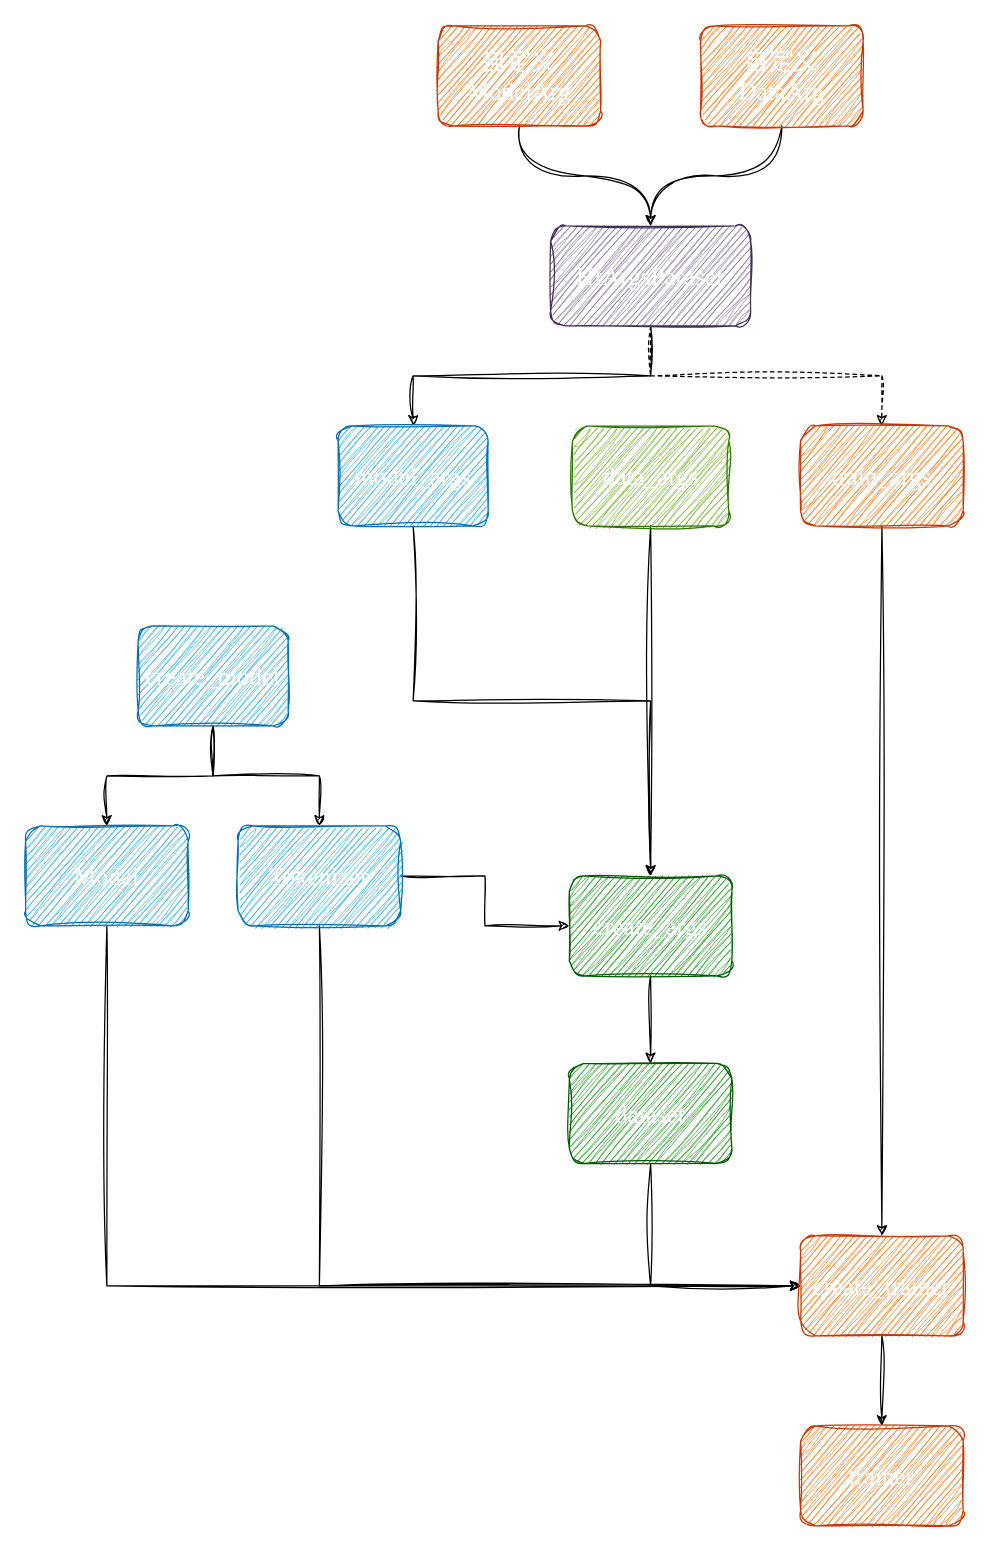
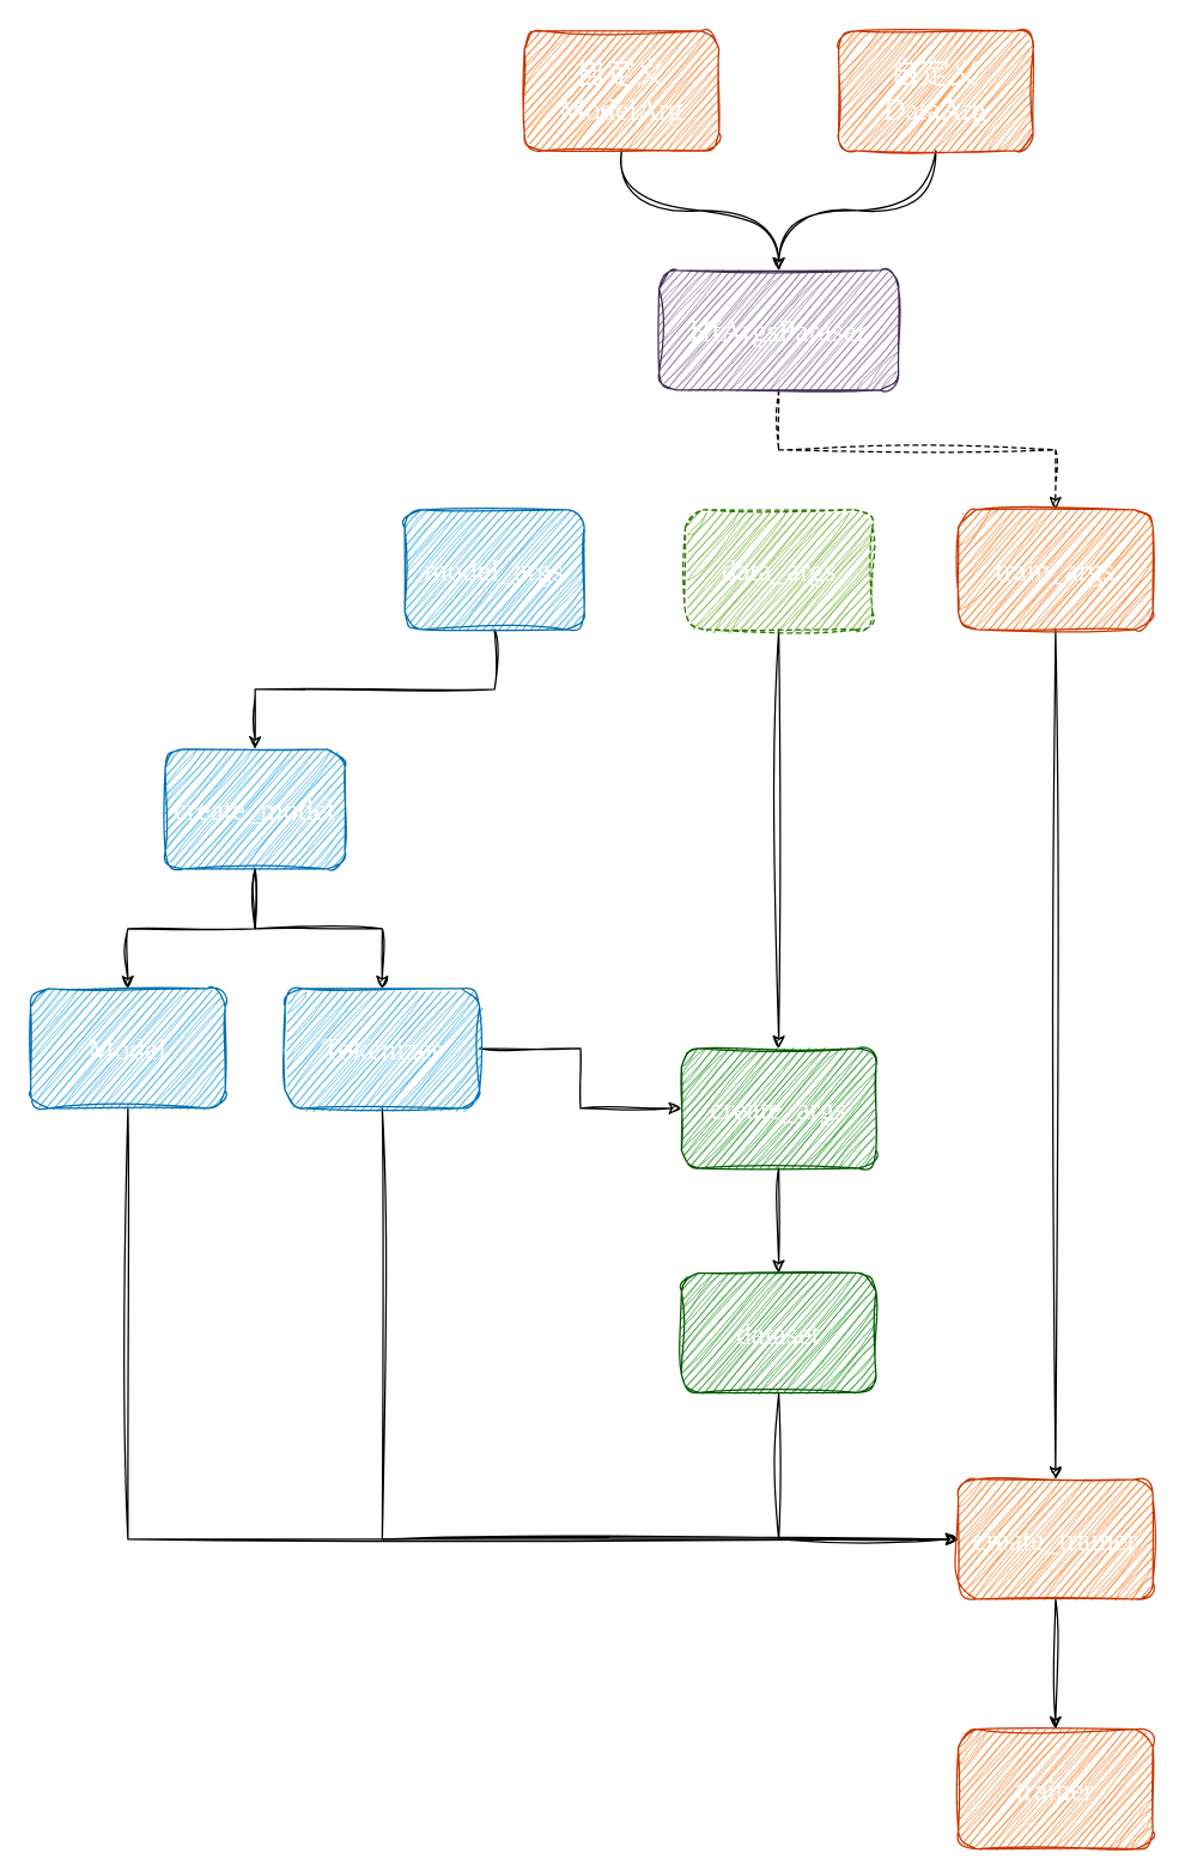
  <mxCell id="0" />
  <mxCell id="1" parent="0" />
  <mxCell id="2" style="edgeStyle=orthogonalEdgeStyle;rounded=0;sketch=1;hachureGap=4;jiggle=2;curveFitting=1;orthogonalLoop=1;jettySize=auto;html=1;exitX=0.5;exitY=1;exitDx=0;exitDy=0;entryX=0.5;entryY=0;entryDx=0;entryDy=0;fontFamily=Architects Daughter;fontSource=https%3A%2F%2Ffonts.googleapis.com%2Fcss%3Ffamily%3DArchitects%2BDaughter;fontSize=16;curved=1;" edge="1" parent="1" source="3" target="8"><mxGeometry relative="1" as="geometry" /></mxCell>
  <mxCell id="3" value="自定义ModelArg" style="rounded=1;whiteSpace=wrap;html=1;sketch=1;hachureGap=4;jiggle=2;curveFitting=1;fontFamily=Architects Daughter;fontSource=https%3A%2F%2Ffonts.googleapis.com%2Fcss%3Ffamily%3DArchitects%2BDaughter;fontSize=20;fillColor=#fa6800;fontColor=#FFFFFF;strokeColor=#C73500;" vertex="1" parent="1"><mxGeometry x="350" y="20" width="130" height="80" as="geometry" /></mxCell>
  <mxCell id="4" style="edgeStyle=orthogonalEdgeStyle;rounded=0;sketch=1;hachureGap=4;jiggle=2;curveFitting=1;orthogonalLoop=1;jettySize=auto;html=1;exitX=0.5;exitY=1;exitDx=0;exitDy=0;entryX=0.5;entryY=0;entryDx=0;entryDy=0;fontFamily=Architects Daughter;fontSource=https%3A%2F%2Ffonts.googleapis.com%2Fcss%3Ffamily%3DArchitects%2BDaughter;fontSize=16;curved=1;" edge="1" parent="1" source="5" target="8"><mxGeometry relative="1" as="geometry" /></mxCell>
  <mxCell id="5" value="自定义DataArg" style="rounded=1;whiteSpace=wrap;html=1;sketch=1;hachureGap=4;jiggle=2;curveFitting=1;fontFamily=Architects Daughter;fontSource=https%3A%2F%2Ffonts.googleapis.com%2Fcss%3Ffamily%3DArchitects%2BDaughter;fontSize=20;fillColor=#fa6800;fontColor=#FFFFFF;strokeColor=#C73500;" vertex="1" parent="1"><mxGeometry x="560" y="20" width="130" height="80" as="geometry" /></mxCell>
- <mxCell id="6" style="edgeStyle=orthogonalEdgeStyle;rounded=0;sketch=1;hachureGap=4;jiggle=2;curveFitting=1;orthogonalLoop=1;jettySize=auto;html=1;exitX=0.5;exitY=1;exitDx=0;exitDy=0;entryX=0.5;entryY=0;entryDx=0;entryDy=0;fontFamily=Architects Daughter;fontSource=https%3A%2F%2Ffonts.googleapis.com%2Fcss%3Ffamily%3DArchitects%2BDaughter;fontSize=16;" edge="1" parent="1" source="8" target="10"><mxGeometry relative="1" as="geometry" /></mxCell>
  <mxCell id="7" style="edgeStyle=orthogonalEdgeStyle;rounded=0;sketch=1;hachureGap=4;jiggle=2;curveFitting=1;orthogonalLoop=1;jettySize=auto;html=1;exitX=0.5;exitY=1;exitDx=0;exitDy=0;fontFamily=Architects Daughter;fontSource=https%3A%2F%2Ffonts.googleapis.com%2Fcss%3Ffamily%3DArchitects%2BDaughter;fontSize=16;dashed=1;" edge="1" parent="1" source="8" target="14"><mxGeometry relative="1" as="geometry" /></mxCell>
  <mxCell id="8" value="HfArgsParaser" style="rounded=1;whiteSpace=wrap;html=1;sketch=1;hachureGap=4;jiggle=2;curveFitting=1;fontFamily=Architects Daughter;fontSource=https%3A%2F%2Ffonts.googleapis.com%2Fcss%3Ffamily%3DArchitects%2BDaughter;fontSize=20;fillColor=#76608a;fontColor=#ffffff;strokeColor=#432D57;" vertex="1" parent="1"><mxGeometry x="440" y="180" width="160" height="80" as="geometry" /></mxCell>
- <mxCell id="9" style="edgeStyle=orthogonalEdgeStyle;rounded=0;sketch=1;hachureGap=4;jiggle=2;curveFitting=1;orthogonalLoop=1;jettySize=auto;html=1;exitX=0.5;exitY=1;exitDx=0;exitDy=0;fontFamily=Architects Daughter;fontSource=https%3A%2F%2Ffonts.googleapis.com%2Fcss%3Ffamily%3DArchitects%2BDaughter;fontSize=16;" edge="1" parent="1" source="10" target="24"><mxGeometry relative="1" as="geometry" /></mxCell>
+ <mxCell id="9" style="edgeStyle=orthogonalEdgeStyle;rounded=0;sketch=1;hachureGap=4;jiggle=2;curveFitting=1;orthogonalLoop=1;jettySize=auto;html=1;exitX=0.5;exitY=1;exitDx=0;exitDy=0;entryX=0.5;entryY=0;entryDx=0;entryDy=0;fontFamily=Architects Daughter;fontSource=https%3A%2F%2Ffonts.googleapis.com%2Fcss%3Ffamily%3DArchitects%2BDaughter;fontSize=16;" edge="1" parent="1" source="10" target="17"><mxGeometry relative="1" as="geometry" /></mxCell>
  <mxCell id="10" value="model_args" style="rounded=1;whiteSpace=wrap;html=1;sketch=1;hachureGap=4;jiggle=2;curveFitting=1;fontFamily=Architects Daughter;fontSource=https%3A%2F%2Ffonts.googleapis.com%2Fcss%3Ffamily%3DArchitects%2BDaughter;fontSize=20;fillColor=#1ba1e2;strokeColor=#006EAF;fontColor=#ffffff;" vertex="1" parent="1"><mxGeometry x="270" y="340" width="120" height="80" as="geometry" /></mxCell>
  <mxCell id="11" style="edgeStyle=orthogonalEdgeStyle;rounded=0;sketch=1;hachureGap=4;jiggle=2;curveFitting=1;orthogonalLoop=1;jettySize=auto;html=1;exitX=0.5;exitY=1;exitDx=0;exitDy=0;fontFamily=Architects Daughter;fontSource=https%3A%2F%2Ffonts.googleapis.com%2Fcss%3Ffamily%3DArchitects%2BDaughter;fontSize=16;" edge="1" parent="1" source="12" target="24"><mxGeometry relative="1" as="geometry" /></mxCell>
- <mxCell id="12" value="data_args" style="rounded=1;whiteSpace=wrap;html=1;sketch=1;hachureGap=4;jiggle=2;curveFitting=1;fontFamily=Architects Daughter;fontSource=https%3A%2F%2Ffonts.googleapis.com%2Fcss%3Ffamily%3DArchitects%2BDaughter;fontSize=20;fillColor=#60a917;fontColor=#ffffff;strokeColor=#2D7600;" vertex="1" parent="1"><mxGeometry x="457.5" y="340" width="125" height="80" as="geometry" /></mxCell>
+ <mxCell id="12" value="data_args" style="rounded=1;whiteSpace=wrap;html=1;sketch=1;hachureGap=4;jiggle=2;curveFitting=1;fontFamily=Architects Daughter;fontSource=https%3A%2F%2Ffonts.googleapis.com%2Fcss%3Ffamily%3DArchitects%2BDaughter;fontSize=20;fillColor=#60a917;fontColor=#ffffff;strokeColor=#2D7600;dashed=1;" vertex="1" parent="1"><mxGeometry x="457.5" y="340" width="125" height="80" as="geometry" /></mxCell>
  <mxCell id="13" style="edgeStyle=orthogonalEdgeStyle;rounded=0;sketch=1;hachureGap=4;jiggle=2;curveFitting=1;orthogonalLoop=1;jettySize=auto;html=1;exitX=0.5;exitY=1;exitDx=0;exitDy=0;fontFamily=Architects Daughter;fontSource=https%3A%2F%2Ffonts.googleapis.com%2Fcss%3Ffamily%3DArchitects%2BDaughter;fontSize=16;" edge="1" parent="1" source="14" target="28"><mxGeometry relative="1" as="geometry" /></mxCell>
  <mxCell id="14" value="train_args" style="rounded=1;whiteSpace=wrap;html=1;sketch=1;hachureGap=4;jiggle=2;curveFitting=1;fontFamily=Architects Daughter;fontSource=https%3A%2F%2Ffonts.googleapis.com%2Fcss%3Ffamily%3DArchitects%2BDaughter;fontSize=20;fillColor=#fa6800;fontColor=#FFFFFF;strokeColor=#C73500;" vertex="1" parent="1"><mxGeometry x="640" y="340" width="130" height="80" as="geometry" /></mxCell>
  <mxCell id="15" style="edgeStyle=orthogonalEdgeStyle;rounded=0;sketch=1;hachureGap=4;jiggle=2;curveFitting=1;orthogonalLoop=1;jettySize=auto;html=1;exitX=0.5;exitY=1;exitDx=0;exitDy=0;fontFamily=Architects Daughter;fontSource=https%3A%2F%2Ffonts.googleapis.com%2Fcss%3Ffamily%3DArchitects%2BDaughter;fontSize=16;" edge="1" parent="1" source="17" target="19"><mxGeometry relative="1" as="geometry" /></mxCell>
  <mxCell id="16" style="edgeStyle=orthogonalEdgeStyle;rounded=0;sketch=1;hachureGap=4;jiggle=2;curveFitting=1;orthogonalLoop=1;jettySize=auto;html=1;exitX=0.5;exitY=1;exitDx=0;exitDy=0;fontFamily=Architects Daughter;fontSource=https%3A%2F%2Ffonts.googleapis.com%2Fcss%3Ffamily%3DArchitects%2BDaughter;fontSize=16;" edge="1" parent="1" source="17" target="22"><mxGeometry relative="1" as="geometry" /></mxCell>
  <mxCell id="17" value="create_model" style="rounded=1;whiteSpace=wrap;html=1;sketch=1;hachureGap=4;jiggle=2;curveFitting=1;fontFamily=Architects Daughter;fontSource=https%3A%2F%2Ffonts.googleapis.com%2Fcss%3Ffamily%3DArchitects%2BDaughter;fontSize=20;fillColor=#1ba1e2;strokeColor=#006EAF;fontColor=#ffffff;" vertex="1" parent="1"><mxGeometry x="110" y="500" width="120" height="80" as="geometry" /></mxCell>
  <mxCell id="18" style="edgeStyle=orthogonalEdgeStyle;rounded=0;sketch=1;hachureGap=4;jiggle=2;curveFitting=1;orthogonalLoop=1;jettySize=auto;html=1;exitX=0.5;exitY=1;exitDx=0;exitDy=0;entryX=0;entryY=0.5;entryDx=0;entryDy=0;fontFamily=Architects Daughter;fontSource=https%3A%2F%2Ffonts.googleapis.com%2Fcss%3Ffamily%3DArchitects%2BDaughter;fontSize=16;" edge="1" parent="1" source="19" target="28"><mxGeometry relative="1" as="geometry" /></mxCell>
  <mxCell id="19" value="Model" style="rounded=1;whiteSpace=wrap;html=1;sketch=1;hachureGap=4;jiggle=2;curveFitting=1;fontFamily=Architects Daughter;fontSource=https%3A%2F%2Ffonts.googleapis.com%2Fcss%3Ffamily%3DArchitects%2BDaughter;fontSize=20;fillColor=#1ba1e2;strokeColor=#006EAF;fontColor=#ffffff;" vertex="1" parent="1"><mxGeometry x="20" y="660" width="130" height="80" as="geometry" /></mxCell>
  <mxCell id="20" style="edgeStyle=orthogonalEdgeStyle;rounded=0;sketch=1;hachureGap=4;jiggle=2;curveFitting=1;orthogonalLoop=1;jettySize=auto;html=1;exitX=0.5;exitY=1;exitDx=0;exitDy=0;entryX=0;entryY=0.5;entryDx=0;entryDy=0;fontFamily=Architects Daughter;fontSource=https%3A%2F%2Ffonts.googleapis.com%2Fcss%3Ffamily%3DArchitects%2BDaughter;fontSize=16;" edge="1" parent="1" source="22" target="28"><mxGeometry relative="1" as="geometry" /></mxCell>
  <mxCell id="21" style="edgeStyle=orthogonalEdgeStyle;rounded=0;sketch=1;hachureGap=4;jiggle=2;curveFitting=1;orthogonalLoop=1;jettySize=auto;html=1;exitX=1;exitY=0.5;exitDx=0;exitDy=0;fontFamily=Architects Daughter;fontSource=https%3A%2F%2Ffonts.googleapis.com%2Fcss%3Ffamily%3DArchitects%2BDaughter;fontSize=16;" edge="1" parent="1" source="22" target="24"><mxGeometry relative="1" as="geometry" /></mxCell>
  <mxCell id="22" value="Tokenizer" style="rounded=1;whiteSpace=wrap;html=1;sketch=1;hachureGap=4;jiggle=2;curveFitting=1;fontFamily=Architects Daughter;fontSource=https%3A%2F%2Ffonts.googleapis.com%2Fcss%3Ffamily%3DArchitects%2BDaughter;fontSize=20;fillColor=#1ba1e2;strokeColor=#006EAF;fontColor=#ffffff;" vertex="1" parent="1"><mxGeometry x="190" y="660" width="130" height="80" as="geometry" /></mxCell>
  <mxCell id="23" style="edgeStyle=orthogonalEdgeStyle;rounded=0;sketch=1;hachureGap=4;jiggle=2;curveFitting=1;orthogonalLoop=1;jettySize=auto;html=1;exitX=0.5;exitY=1;exitDx=0;exitDy=0;fontFamily=Architects Daughter;fontSource=https%3A%2F%2Ffonts.googleapis.com%2Fcss%3Ffamily%3DArchitects%2BDaughter;fontSize=16;" edge="1" parent="1" source="24" target="26"><mxGeometry relative="1" as="geometry" /></mxCell>
  <mxCell id="24" value="create_args" style="rounded=1;whiteSpace=wrap;html=1;sketch=1;hachureGap=4;jiggle=2;curveFitting=1;fontFamily=Architects Daughter;fontSource=https%3A%2F%2Ffonts.googleapis.com%2Fcss%3Ffamily%3DArchitects%2BDaughter;fontSize=20;fillColor=#008a00;fontColor=#ffffff;strokeColor=#005700;" vertex="1" parent="1"><mxGeometry x="455" y="700" width="130" height="80" as="geometry" /></mxCell>
  <mxCell id="25" style="edgeStyle=orthogonalEdgeStyle;rounded=0;sketch=1;hachureGap=4;jiggle=2;curveFitting=1;orthogonalLoop=1;jettySize=auto;html=1;exitX=0.5;exitY=1;exitDx=0;exitDy=0;entryX=0;entryY=0.5;entryDx=0;entryDy=0;fontFamily=Architects Daughter;fontSource=https%3A%2F%2Ffonts.googleapis.com%2Fcss%3Ffamily%3DArchitects%2BDaughter;fontSize=16;" edge="1" parent="1" source="26" target="28"><mxGeometry relative="1" as="geometry" /></mxCell>
  <mxCell id="26" value="dataset" style="rounded=1;whiteSpace=wrap;html=1;sketch=1;hachureGap=4;jiggle=2;curveFitting=1;fontFamily=Architects Daughter;fontSource=https%3A%2F%2Ffonts.googleapis.com%2Fcss%3Ffamily%3DArchitects%2BDaughter;fontSize=20;fillColor=#008a00;fontColor=#ffffff;strokeColor=#005700;" vertex="1" parent="1"><mxGeometry x="455" y="850" width="130" height="80" as="geometry" /></mxCell>
  <mxCell id="27" style="edgeStyle=orthogonalEdgeStyle;rounded=0;sketch=1;hachureGap=4;jiggle=2;curveFitting=1;orthogonalLoop=1;jettySize=auto;html=1;exitX=0.5;exitY=1;exitDx=0;exitDy=0;fontFamily=Architects Daughter;fontSource=https%3A%2F%2Ffonts.googleapis.com%2Fcss%3Ffamily%3DArchitects%2BDaughter;fontSize=16;" edge="1" parent="1" source="28" target="29"><mxGeometry relative="1" as="geometry" /></mxCell>
  <mxCell id="28" value="create_trainer" style="rounded=1;whiteSpace=wrap;html=1;sketch=1;hachureGap=4;jiggle=2;curveFitting=1;fontFamily=Architects Daughter;fontSource=https%3A%2F%2Ffonts.googleapis.com%2Fcss%3Ffamily%3DArchitects%2BDaughter;fontSize=20;fillColor=#fa6800;fontColor=#FFFFFF;strokeColor=#C73500;" vertex="1" parent="1"><mxGeometry x="640" y="988" width="130" height="80" as="geometry" /></mxCell>
- <mxCell id="29" value="trainer" style="rounded=1;whiteSpace=wrap;html=1;sketch=1;hachureGap=4;jiggle=2;curveFitting=1;fontFamily=Architects Daughter;fontSource=https%3A%2F%2Ffonts.googleapis.com%2Fcss%3Ffamily%3DArchitects%2BDaughter;fontSize=20;fillColor=#fa6800;fontColor=#FFFFFF;strokeColor=#C73500;" vertex="1" parent="1"><mxGeometry x="640" y="1140" width="130" height="80" as="geometry" /></mxCell>
+ <mxCell id="29" value="trainer" style="rounded=1;whiteSpace=wrap;html=1;sketch=1;hachureGap=4;jiggle=2;curveFitting=1;fontFamily=Architects Daughter;fontSource=https%3A%2F%2Ffonts.googleapis.com%2Fcss%3Ffamily%3DArchitects%2BDaughter;fontSize=20;fillColor=#fa6800;fontColor=#FFFFFF;strokeColor=#C73500;" vertex="1" parent="1"><mxGeometry x="640" y="1155" width="130" height="80" as="geometry" /></mxCell>
